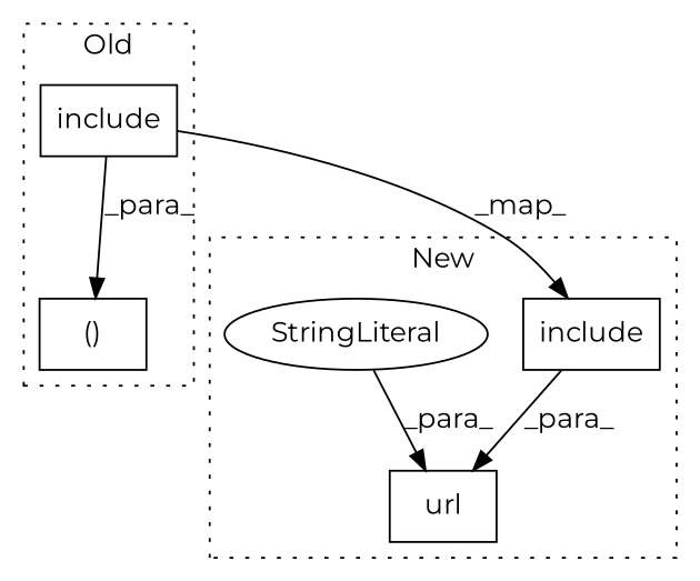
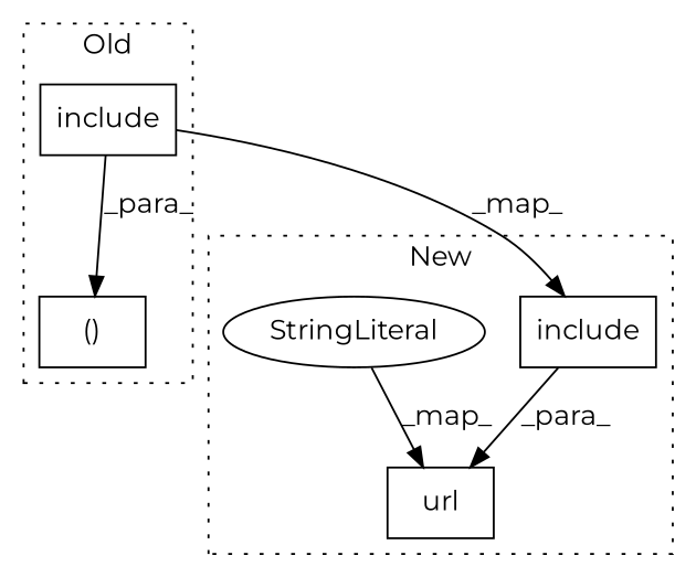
  digraph {
    fontname=Montserrat
    node [a=32 l="8,1" shape=box fontname=Montserrat]
    edge [fontname=Montserrat]
    n1 [label=include s="575,601"]
    n2 [a=106 l=43 label="()" s=559]
    n3 [label=include s="485,511"]
    n4 [l="4,1" label=url s="477,512"]
    n5 [a=45 l=3 label=StringLiteral s=481 shape=ellipse]
    subgraph cluster_1 {
      label=Old
      style=dotted
      n1
      n2
    }
    subgraph cluster_2 {
      label=New
      style=dotted
      n3
      n4
      n5
    }
    n1 -> n2 [label=_para_]
    n1 -> n3 [label=_map_]
    n3 -> n4 [label=_para_]
-   n5 -> n4 [label=_para_]
+   n5 -> n4 [label=_map_]
  }
